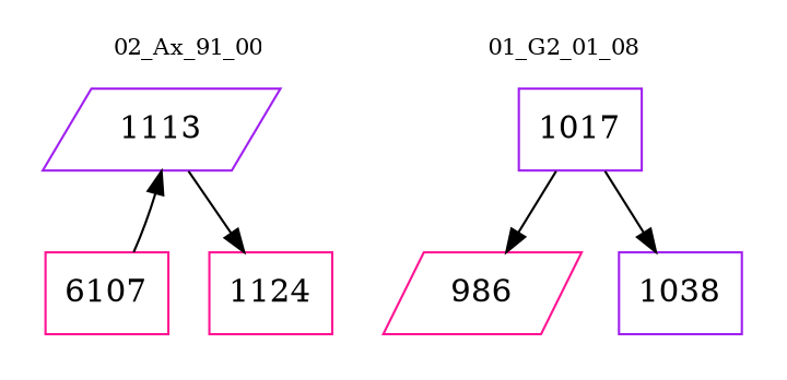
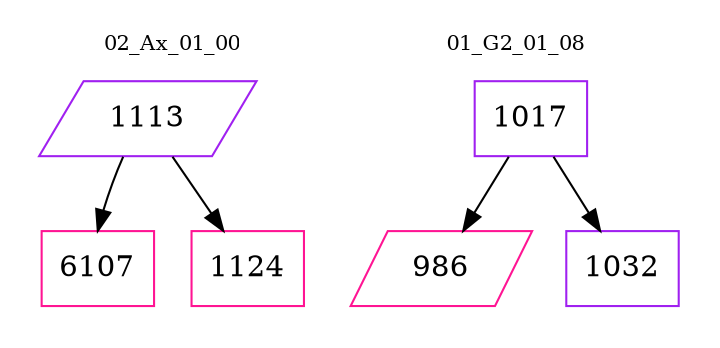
  digraph {
    node [color=purple shape=box]
    edge [color=black]
    n1 [label=1113 shape=parallelogram]
    n2 [color=deeppink label=6107]
    n3 [color=deeppink label=1124]
    n4 [label=1017]
    n5 [color=deeppink label=986 shape=parallelogram]
-   n6 [label=1038]
+   n6 [label=1032]
    subgraph cluster_1 {
      color=white
      fontsize=10
-     label="02_Ax_91_00"
+     label="02_Ax_01_00"
      n1
      n2
      n3
    }
    subgraph cluster_2 {
      color=white
      fontsize=10
      label="01_G2_01_08"
      n4
      n5
      n6
    }
-   n2 -> n1
+   n1 -> n2
    n1 -> n3
    n4 -> n5
    n4 -> n6
  }
